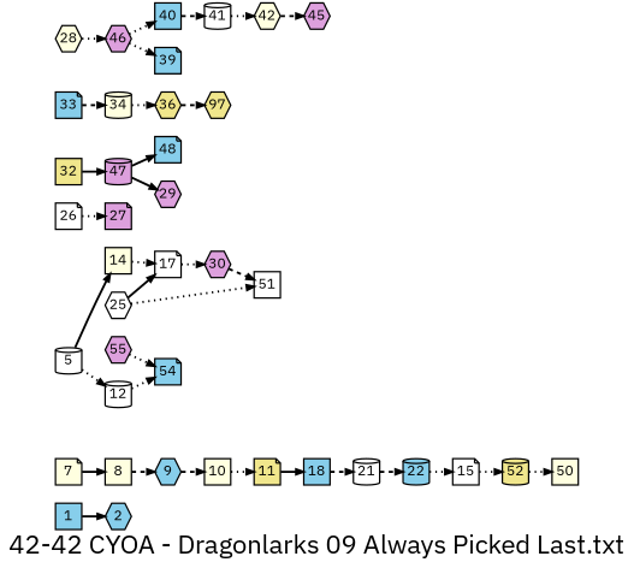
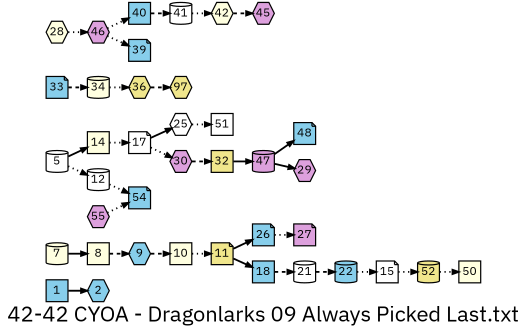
  digraph {
    fontname="IBM Plex Sans"
    fontsize=36
    label="42-42 CYOA - Dragonlarks 09 Always Picked Last.txt"
    nodesep=0.35
    ordering=out
    rankdir=LR
    ranksep=0.45
    node [fillcolor=skyblue fixedsize=true fontname="IBM Plex Sans" fontsize=20 labelfloat=true margin="0,0" penwidth=2 regular=true shape=hexagon style=filled]
    edge [fontname="IBM Plex Sans" fontsize=12 labelfloat=true penwidth=3 style=dotted]
    1 [shape=box]
    2
-   7 [fillcolor=lightyellow shape=note]
+   7 [fillcolor=lightyellow shape=cylinder]
    8 [fillcolor=lightyellow shape=box]
    5 [fillcolor=white shape=cylinder]
    14 [fillcolor=lightyellow shape=box]
    12 [fillcolor=white shape=cylinder]
    9
    17 [fillcolor=white shape=note]
    54 [shape=note]
    25 [fillcolor=white]
    30 [fillcolor=plum]
    10 [fillcolor=lightyellow shape=box]
    11 [fillcolor=khaki shape=note]
-   26 [fillcolor=white shape=note]
+   26 [shape=note]
    18 [shape=box]
    27 [fillcolor=plum shape=note]
    21 [fillcolor=white shape=cylinder]
    22 [shape=cylinder]
    55 [fillcolor=plum]
    51 [fillcolor=white shape=box]
    32 [fillcolor=khaki shape=box]
    15 [fillcolor=white shape=note]
    52 [fillcolor=khaki shape=cylinder]
    n25 [fillcolor=lightyellow label=50 shape=box]
    47 [fillcolor=plum shape=cylinder]
    33 [shape=note]
    34 [fillcolor=lightyellow shape=cylinder]
    36 [fillcolor=khaki]
    28 [fillcolor=lightyellow]
    46 [fillcolor=plum]
    40 [shape=box]
    39 [shape=note]
    41 [fillcolor=white shape=cylinder]
    48 [shape=note]
    29 [fillcolor=plum]
    n37 [fillcolor=khaki label=97]
    42 [fillcolor=lightyellow]
    45 [fillcolor=plum]
    1 -> 2 [style=solid]
    7 -> 8 [style=solid]
    8 -> 9 [style=dashed]
    5 -> 14 [style=solid]
    5 -> 12
    14 -> 17
    12 -> 54
    9 -> 10 [style=dashed]
-   25 -> 17 [style=solid]
+   17 -> 25 [style=solid]
    17 -> 30
    25 -> 51
-   30 -> 51 [style=dashed]
+   30 -> 32 [style=dashed]
    10 -> 11
+   11 -> 26 [style=solid]
    11 -> 18 [style=solid]
    26 -> 27
    18 -> 21 [style=dashed]
    21 -> 22 [style=dashed]
    22 -> 15
    55 -> 54
    32 -> 47 [style=solid]
    15 -> 52
    52 -> n25
    47 -> 48 [style=solid]
    47 -> 29 [style=solid]
    33 -> 34 [style=dashed]
    34 -> 36
    36 -> n37 [style=dashed]
    28 -> 46
    46 -> 40
    46 -> 39
    40 -> 41 [style=dashed]
    41 -> 42
    42 -> 45 [style=dashed]
  }
